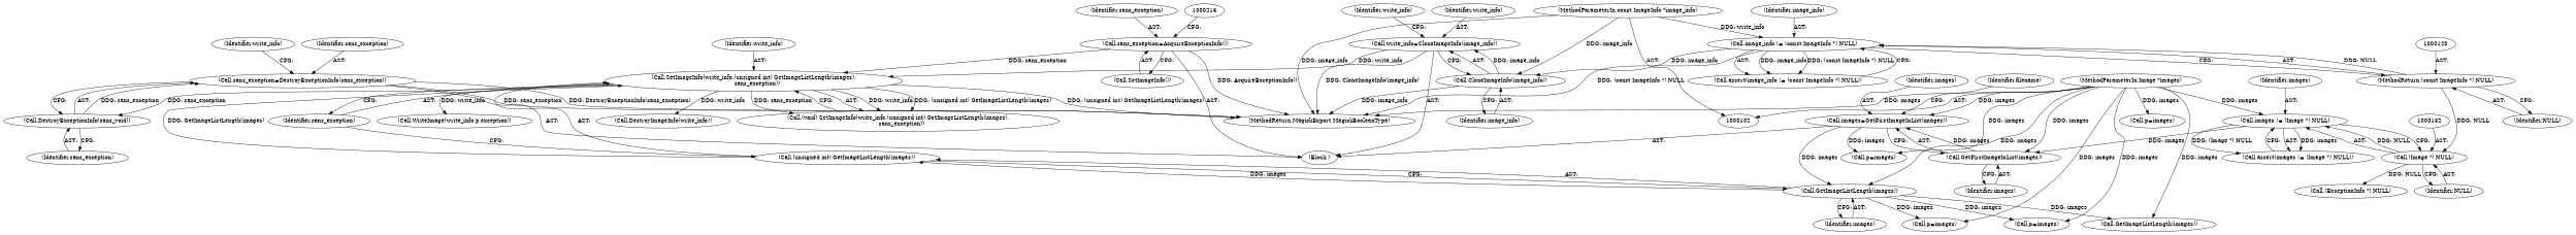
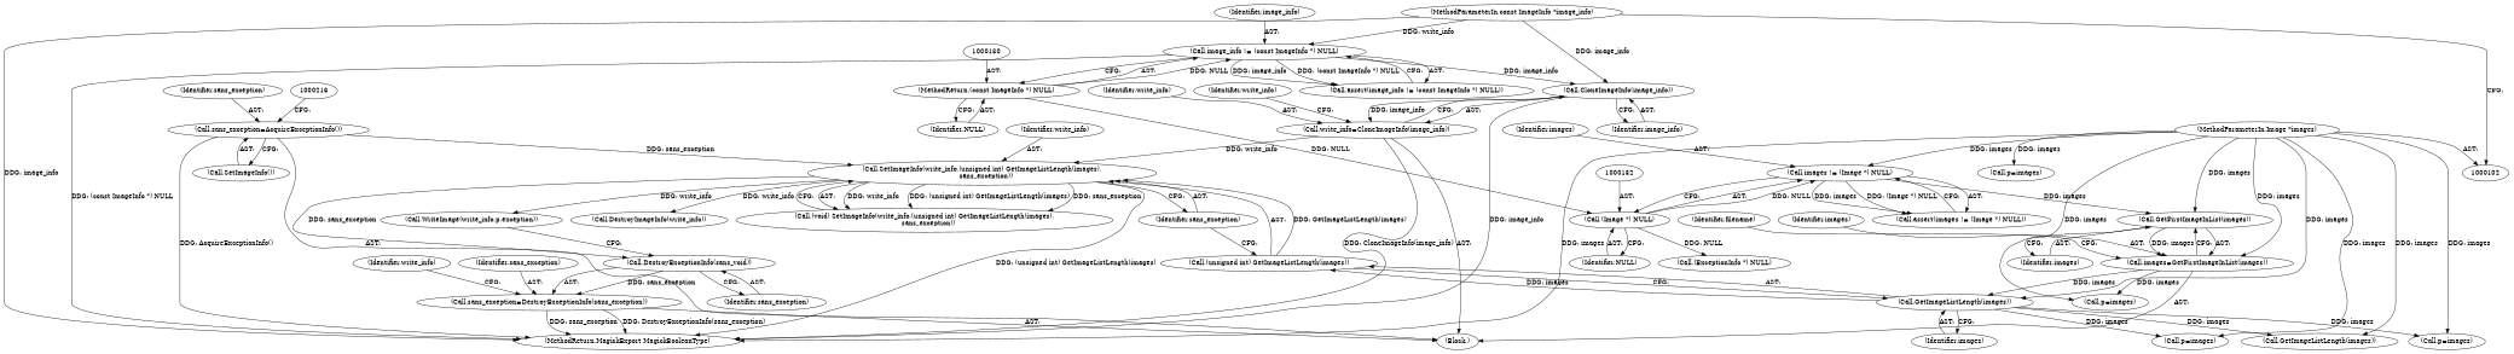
  digraph {
    n1 [label="(Call,sans_exception=DestroyExceptionInfo(sans_exception))"]
    n2 [label="(Call,DestroyExceptionInfo(sans_void))"]
    n3 [label="(MethodReturn,MagickExport MagickBooleanType)"]
    n4 [label="(Block,)"]
    n5 [label="(Identifier,sans_exception)"]
    n6 [label="(Call,SetImageInfo(write_info,(unsigned int) GetImageListLength(images),\n    sans_exception))"]
    n7 [label="(Identifier,sans_exception)"]
    n8 [label="(Call,WriteImage(write_info,p,exception))"]
    n9 [label="(Call,DestroyImageInfo(write_info))"]
    n10 [label="(Call,(void) SetImageInfo(write_info,(unsigned int) GetImageListLength(images),\n    sans_exception))"]
    n11 [label="(Call,(unsigned int) GetImageListLength(images))"]
    n12 [label="(Call,write_info=CloneImageInfo(image_info))"]
    n13 [label="(Call,CloneImageInfo(image_info))"]
    n14 [label="(Identifier,image_info)"]
    n15 [label="(Call,image_info != (const ImageInfo *) NULL)"]
    n16 [label="(MethodReturn,(const ImageInfo *) NULL)"]
    n17 [label="(Call,assert(image_info != (const ImageInfo *) NULL))"]
    n18 [label="(Call,(Image *) NULL)"]
    n19 [label="(Identifier,NULL)"]
    n20 [label="(MethodParameterIn,const ImageInfo *image_info)"]
    1000102
    n22 [label="(Call,images != (Image *) NULL)"]
    n23 [label="(Identifier,NULL)"]
    n24 [label="(Call,(ExceptionInfo *) NULL)"]
    n25 [label="(Call,GetImageListLength(images))"]
    n26 [label="(Call,GetImageListLength(images))"]
    n27 [label="(Identifier,images)"]
    n28 [label="(Call,p=images)"]
    n29 [label="(Call,p=images)"]
    n30 [label="(Call,images=GetFirstImageInList(images))"]
    n31 [label="(Call,GetFirstImageInList(images))"]
    n32 [label="(Call,p=images)"]
    n33 [label="(Identifier,images)"]
    n34 [label="(Call,assert(images != (Image *) NULL))"]
    n35 [label="(MethodParameterIn,Image *images)"]
    n36 [label="(Call,p=images)"]
    n37 [label="(Call,sans_exception=AcquireExceptionInfo())"]
    n38 [label="(Call,SetImageInfo())"]
    n39 [label="(Identifier,images)"]
    n40 [label="(Identifier,write_info)"]
    n41 [label="(Identifier,sans_exception)"]
    n42 [label="(Identifier,image_info)"]
    n43 [label="(Identifier,sans_exception)"]
    n44 [label="(Identifier,write_info)"]
    n45 [label="(Identifier,images)"]
    n46 [label="(Identifier,write_info)"]
    n47 [label="(Identifier,filename)"]
    n48 [label="(Identifier,write_info)"]
-   1000120
+   1000120 [label=1000130]
    1000132
    1000216
-   n1 -> n2 [label="CFG: "]
+   n8 -> n2 [label="CFG: "]
    n1 -> n3 [label="DDG: sans_exception"]
    n1 -> n3 [label="DDG: DestroyExceptionInfo(sans_exception)"]
    n1 -> n4 [label="AST: "]
    n2 -> n1 [label="AST: "]
    n2 -> n1 [label="DDG: sans_exception"]
    n2 -> n5 [label="CFG: "]
    n5 -> n2 [label="AST: "]
    n6 -> n2 [label="DDG: sans_exception"]
    n6 -> n3 [label="DDG: (unsigned int) GetImageListLength(images)"]
    n6 -> n7 [label="CFG: "]
    n6 -> n8 [label="DDG: write_info"]
    n6 -> n9 [label="DDG: write_info"]
    n6 -> n10 [label="AST: "]
    n6 -> n10 [label="DDG: write_info"]
    n6 -> n10 [label="DDG: (unsigned int) GetImageListLength(images)"]
    n6 -> n10 [label="DDG: sans_exception"]
    n7 -> n6 [label="AST: "]
    n7 -> n11 [label="CFG: "]
    n10 -> n6 [label="CFG: "]
    n11 -> n6 [label="AST: "]
    n11 -> n6 [label="DDG: GetImageListLength(images)"]
    n11 -> n25 [label="CFG: "]
    n12 -> n3 [label="DDG: CloneImageInfo(image_info)"]
    n12 -> n4 [label="AST: "]
    n12 -> n6 [label="DDG: write_info"]
    n12 -> n13 [label="CFG: "]
    n13 -> n3 [label="DDG: image_info"]
    n13 -> n12 [label="AST: "]
    n13 -> n12 [label="DDG: image_info"]
    n13 -> n14 [label="CFG: "]
    n14 -> n13 [label="AST: "]
    n15 -> n3 [label="DDG: (const ImageInfo *) NULL"]
    n15 -> n13 [label="DDG: image_info"]
    n15 -> n16 [label="CFG: "]
    n15 -> n17 [label="AST: "]
    n15 -> n17 [label="DDG: image_info"]
    n15 -> n17 [label="DDG: (const ImageInfo *) NULL"]
    n16 -> n15 [label="AST: "]
    n16 -> n15 [label="DDG: NULL"]
    n16 -> n18 [label="DDG: NULL"]
    n16 -> n19 [label="CFG: "]
    n17 -> n15 [label="CFG: "]
    n18 -> n22 [label="AST: "]
    n18 -> n22 [label="DDG: NULL"]
    n18 -> n23 [label="CFG: "]
    n18 -> n24 [label="DDG: NULL"]
    n19 -> n16 [label="AST: "]
    n20 -> n3 [label="DDG: image_info"]
    n20 -> n13 [label="DDG: image_info"]
    n20 -> n15 [label="DDG: write_info"]
-   n20 -> 1000102 [label="AST: "]
+   n20 -> 1000102 [label="CFG: "]
    n22 -> n18 [label="CFG: "]
    n22 -> n31 [label="DDG: images"]
    n22 -> n34 [label="AST: "]
    n22 -> n34 [label="DDG: images"]
    n22 -> n34 [label="DDG: (Image *) NULL"]
    n23 -> n18 [label="AST: "]
    n25 -> n11 [label="AST: "]
    n25 -> n11 [label="DDG: images"]
    n25 -> n26 [label="DDG: images"]
    n25 -> n27 [label="CFG: "]
    n25 -> n28 [label="DDG: images"]
    n25 -> n29 [label="DDG: images"]
    n27 -> n25 [label="AST: "]
    n30 -> n4 [label="AST: "]
    n30 -> n25 [label="DDG: images"]
    n30 -> n31 [label="CFG: "]
    n30 -> n32 [label="DDG: images"]
    n31 -> n30 [label="AST: "]
    n31 -> n30 [label="DDG: images"]
    n31 -> n33 [label="CFG: "]
    n33 -> n31 [label="AST: "]
    n34 -> n22 [label="CFG: "]
    n35 -> n3 [label="DDG: images"]
    n35 -> 1000102 [label="AST: "]
    n35 -> n22 [label="DDG: images"]
    n35 -> n25 [label="DDG: images"]
    n35 -> n26 [label="DDG: images"]
    n35 -> n28 [label="DDG: images"]
    n35 -> n29 [label="DDG: images"]
    n35 -> n30 [label="DDG: images"]
    n35 -> n31 [label="DDG: images"]
    n35 -> n32 [label="DDG: images"]
    n35 -> n36 [label="DDG: images"]
    n37 -> n3 [label="DDG: AcquireExceptionInfo()"]
    n37 -> n4 [label="AST: "]
    n37 -> n6 [label="DDG: sans_exception"]
    n37 -> n38 [label="CFG: "]
    n38 -> n37 [label="AST: "]
    n39 -> n22 [label="AST: "]
    n40 -> n1 [label="CFG: "]
    n41 -> n1 [label="AST: "]
    n42 -> n15 [label="AST: "]
    n43 -> n37 [label="AST: "]
    n44 -> n12 [label="CFG: "]
    n45 -> n30 [label="AST: "]
    n46 -> n6 [label="AST: "]
    n47 -> n30 [label="CFG: "]
    n48 -> n12 [label="AST: "]
    1000120 -> n16 [label="AST: "]
    1000132 -> n18 [label="AST: "]
    1000216 -> n37 [label="CFG: "]
  }
